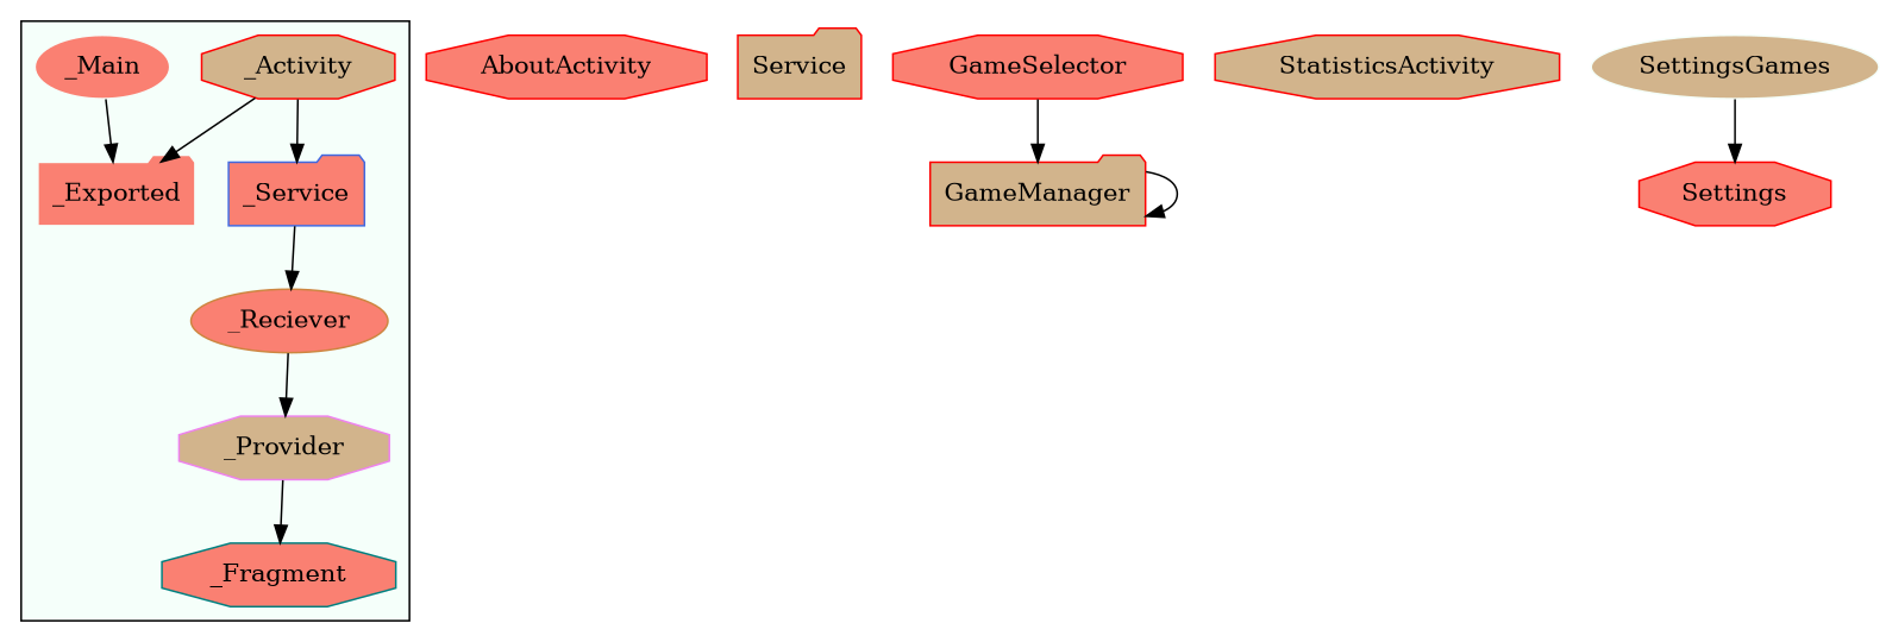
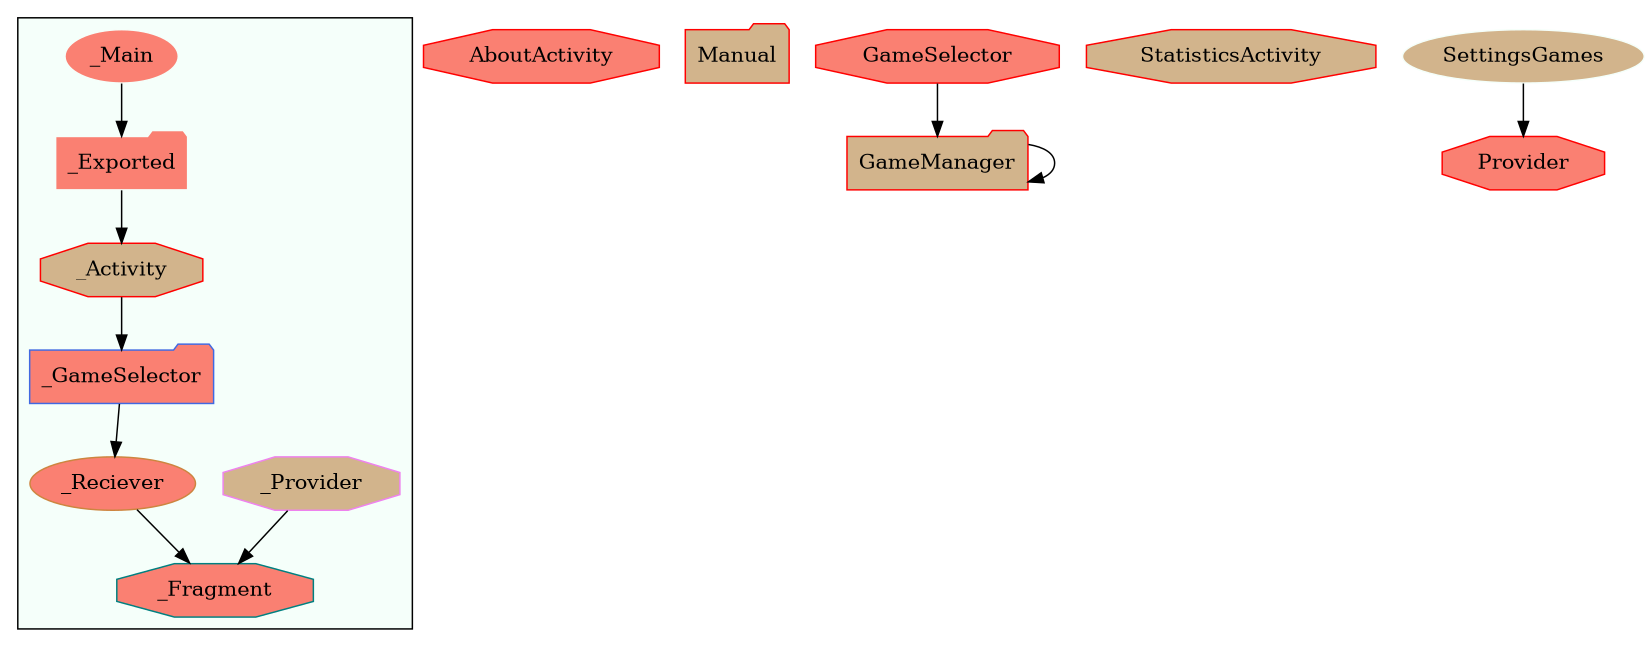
  digraph {
    node [color=red fillcolor=salmon shape=octagon style=filled]
    _Activity [fillcolor=tan]
-   _Service [color=royalblue shape=folder]
+   _Service [color=royalblue shape=folder label=_GameSelector]
    _Reciever [color=peru shape=ellipse]
    _Provider [color=violet fillcolor=tan]
    _Fragment [color=teal]
    _Main [color=mintcream shape=ellipse]
    _Exported [color=mintcream shape=folder]
    AboutActivity
-   Manual [fillcolor=tan shape=folder label=Service]
+   Manual [fillcolor=tan shape=folder]
    GameManager [fillcolor=tan shape=folder]
    GameSelector
    StatisticsActivity [fillcolor=tan]
    SettingsGames [color=mintcream fillcolor=tan shape=ellipse]
-   Settings
+   Settings [label=Provider]
    subgraph cluster_1 {
      bgcolor=mintcream
      _Activity
      _Service
      _Reciever
      _Provider
      _Fragment
      _Main
      _Exported
    }
    _Activity -> _Service
    _Service -> _Reciever
-   _Reciever -> _Provider
+   _Reciever -> _Fragment
    _Provider -> _Fragment
    _Main -> _Exported
-   _Activity -> _Exported
+   _Exported -> _Activity
    GameManager -> GameManager
    GameSelector -> GameManager
    SettingsGames -> Settings
  }
